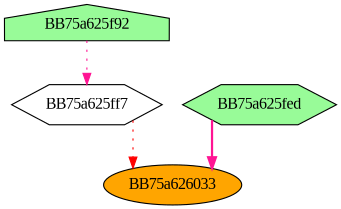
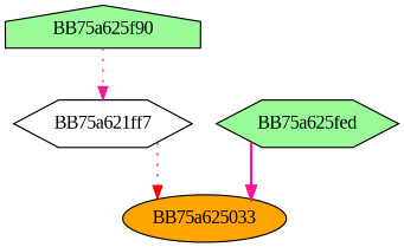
  digraph {
    fontname="Liberation Serif"
    splines=ortho
    node [fillcolor=palegreen fontname="Liberation Serif" shape=hexagon style=filled]
    edge [color=deeppink fontname="Liberation Serif" style=dotted]
-   BB75a625f90 [shape=house label=BB75a625f92]
-   BB75a625ff7 [fillcolor=white]
-   BB75a626033 [fillcolor=orange shape=ellipse]
+   BB75a625f90 [shape=house]
+   BB75a625ff7 [fillcolor=white label=BB75a621ff7]
+   BB75a626033 [fillcolor=orange shape=ellipse label=BB75a625033]
    BB75a625fed
    BB75a625f90 -> BB75a625ff7
    BB75a625ff7 -> BB75a626033 [color=red]
    BB75a625fed -> BB75a626033 [style=bold]
  }
